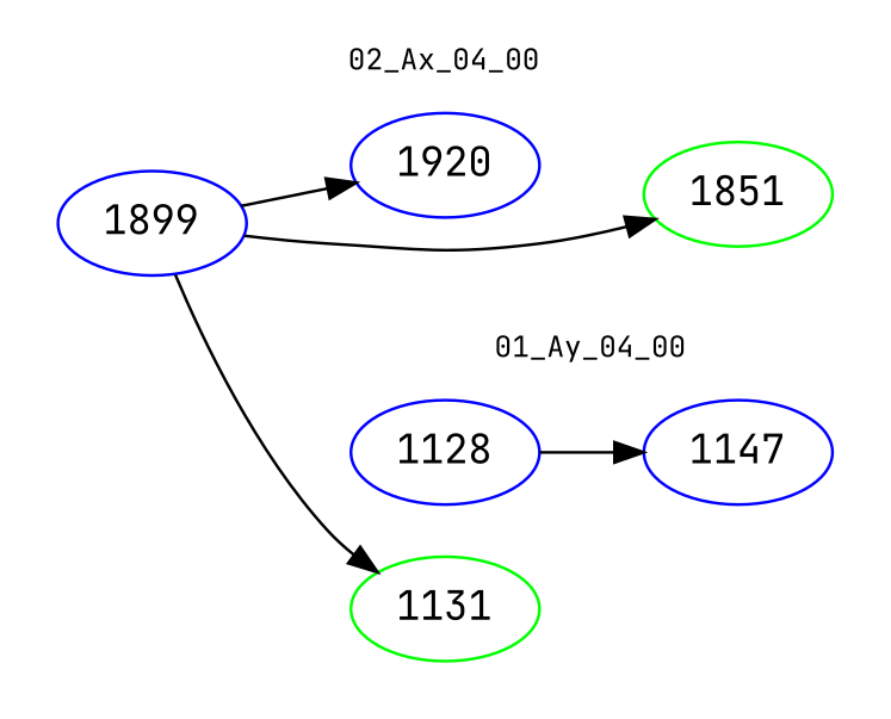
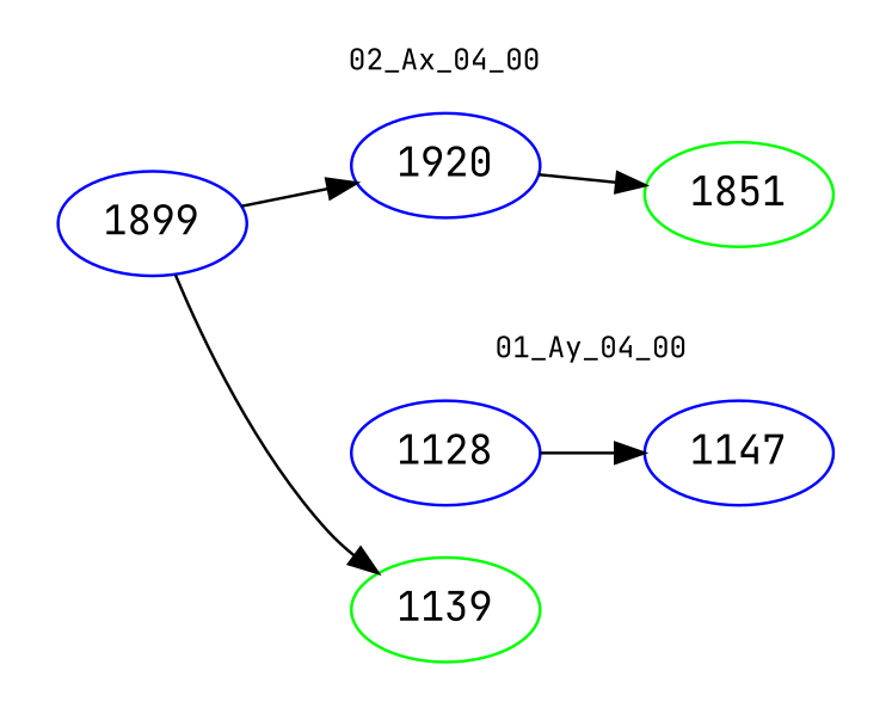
  digraph {
    fontname="JetBrains Mono"
    rankdir=LR
    node [color=blue fontname="JetBrains Mono"]
    edge [color=black fontname="JetBrains Mono"]
    n1 [label=1899]
    n2 [color=green label=1851]
    n3 [label=1920]
    n4 [label=1128]
-   n5 [color=green label=1131]
+   n5 [color=green label=1139]
    n6 [label=1147]
    subgraph cluster_1 {
      color=white
      fontsize=10
      label="02_Ax_04_00"
      n1
      n2
      n3
    }
    subgraph cluster_2 {
      color=white
      fontsize=10
      label="01_Ay_04_00"
      n4
      n5
      n6
    }
-   n1 -> n2
+   n3 -> n2
    n1 -> n3
    n1 -> n5
    n4 -> n6
  }
